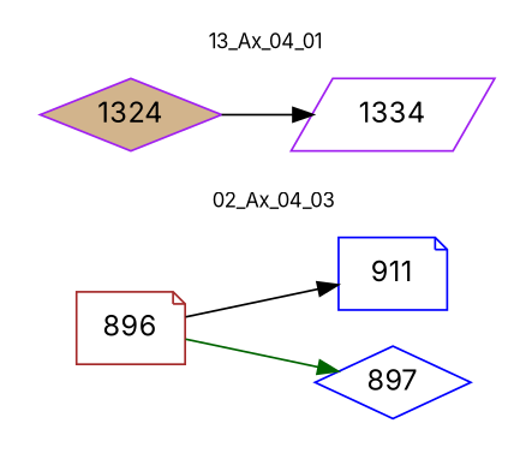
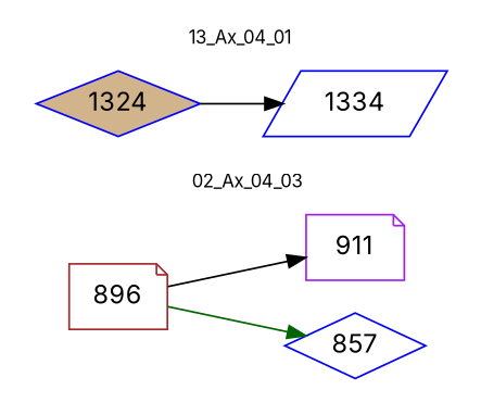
  digraph {
    fontname=Inter
    rankdir=LR
    node [color=blue fillcolor=white fontname=Inter shape=note style=filled]
    edge [color=black fontname=Inter]
    n1 [color=brown label=896]
-   n2 [label=897 shape=diamond]
-   n3 [label=911]
-   n4 [color=purple fillcolor=tan label=1324 shape=diamond]
-   n5 [color=purple label=1334 shape=parallelogram]
+   n2 [label=857 shape=diamond]
+   n3 [color=purple label=911]
+   n4 [fillcolor=tan label=1324 shape=diamond]
+   n5 [label=1334 shape=parallelogram]
    subgraph cluster_1 {
      color=white
      fontsize=10
      label="02_Ax_04_03"
      n1
      n2
      n3
    }
    subgraph cluster_2 {
      color=white
      fontsize=10
      label="13_Ax_04_01"
      n4
      n5
    }
    n1 -> n2 [color=darkgreen]
    n1 -> n3
    n4 -> n5
  }
